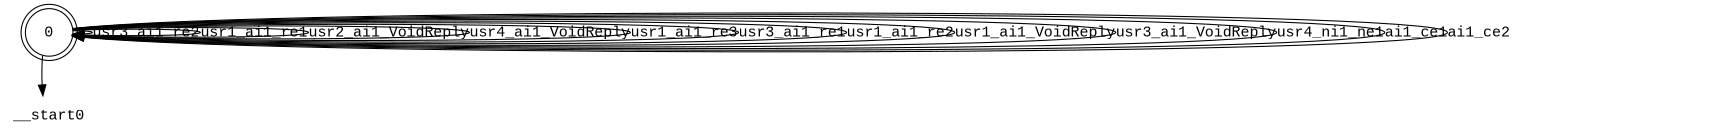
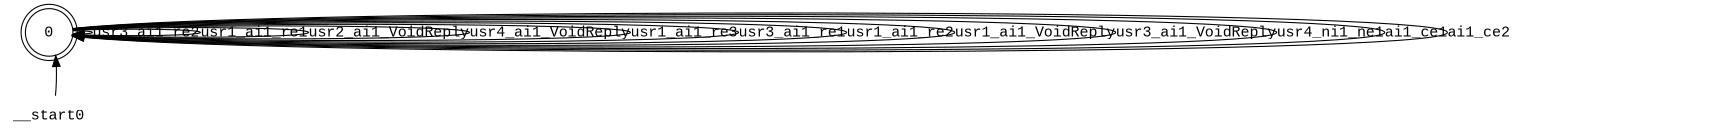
  digraph {
    fontname="Liberation Mono"
    node [fontname="Liberation Mono"]
    edge [fontname="Liberation Mono"]
    n1 [label=0 shape=doublecircle]
    __start0 [shape=none]
    n1 -> n1 [label=usr3_ai1_re2]
    n1 -> n1 [label=usr1_ai1_re1]
    n1 -> n1 [label=usr2_ai1_VoidReply]
    n1 -> n1 [label=usr4_ai1_VoidReply]
    n1 -> n1 [label=usr1_ai1_re3]
    n1 -> n1 [label=usr3_ai1_re1]
    n1 -> n1 [label=usr1_ai1_re2]
    n1 -> n1 [label=usr1_ai1_VoidReply]
    n1 -> n1 [label=usr3_ai1_VoidReply]
    n1 -> n1 [label=usr4_ni1_ne1]
    n1 -> n1 [label=ai1_ce1]
    n1 -> n1 [label=ai1_ce2]
-   n1 -> __start0
+   __start0 -> n1
  }
